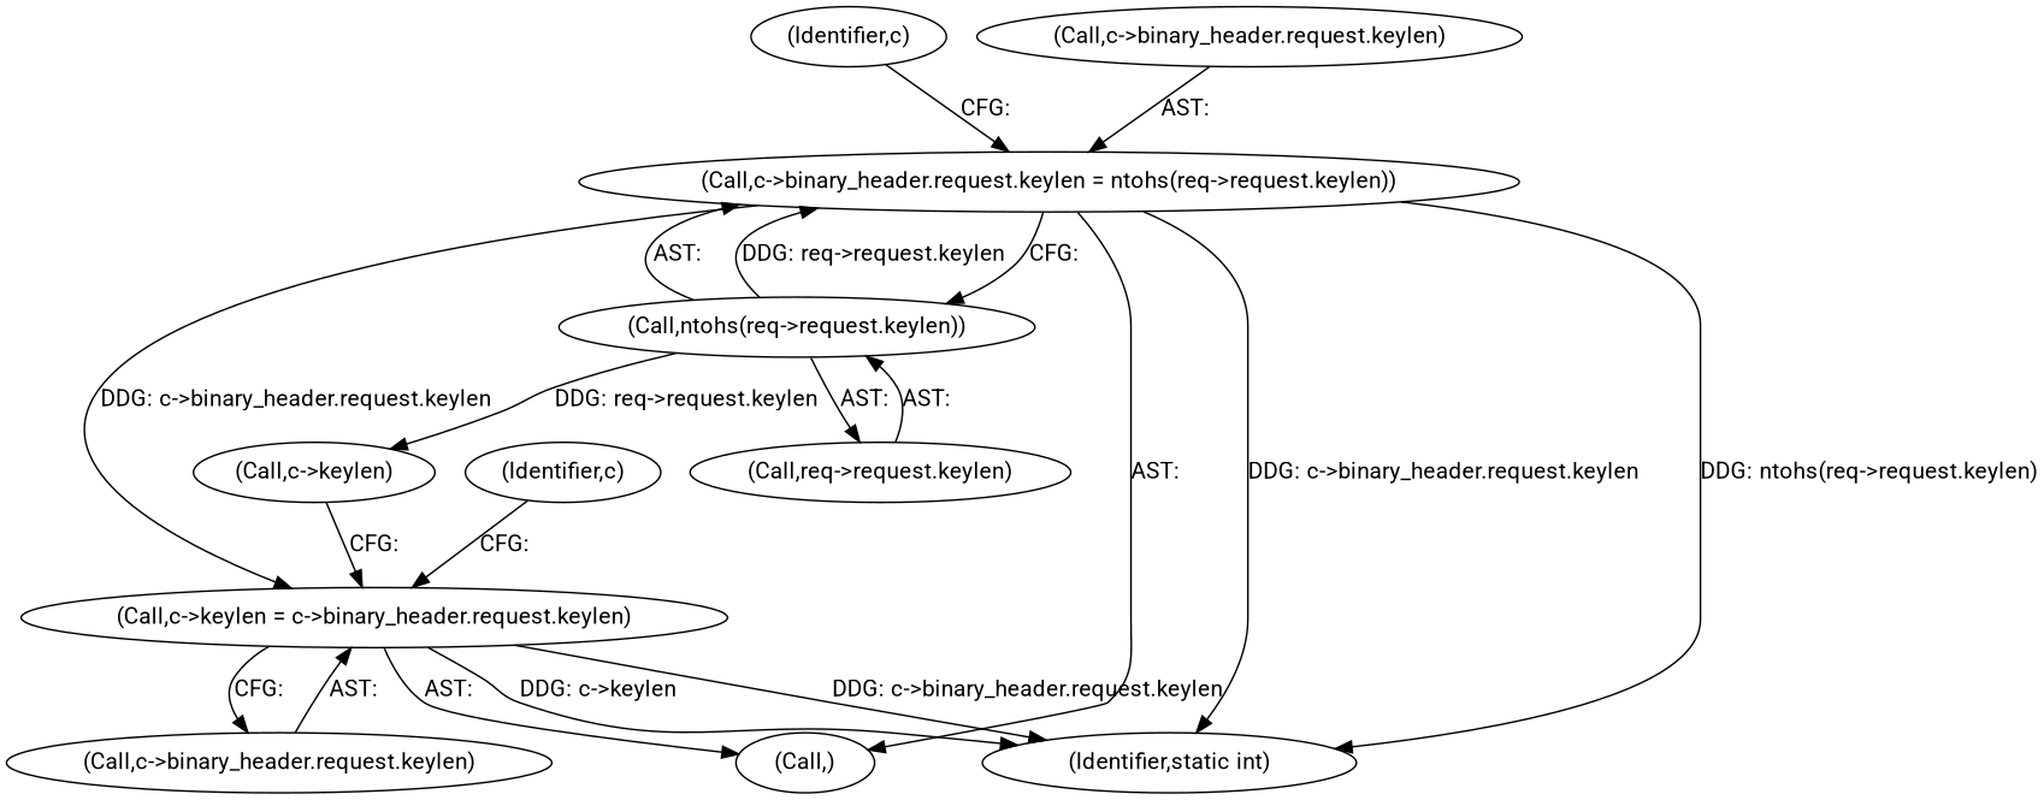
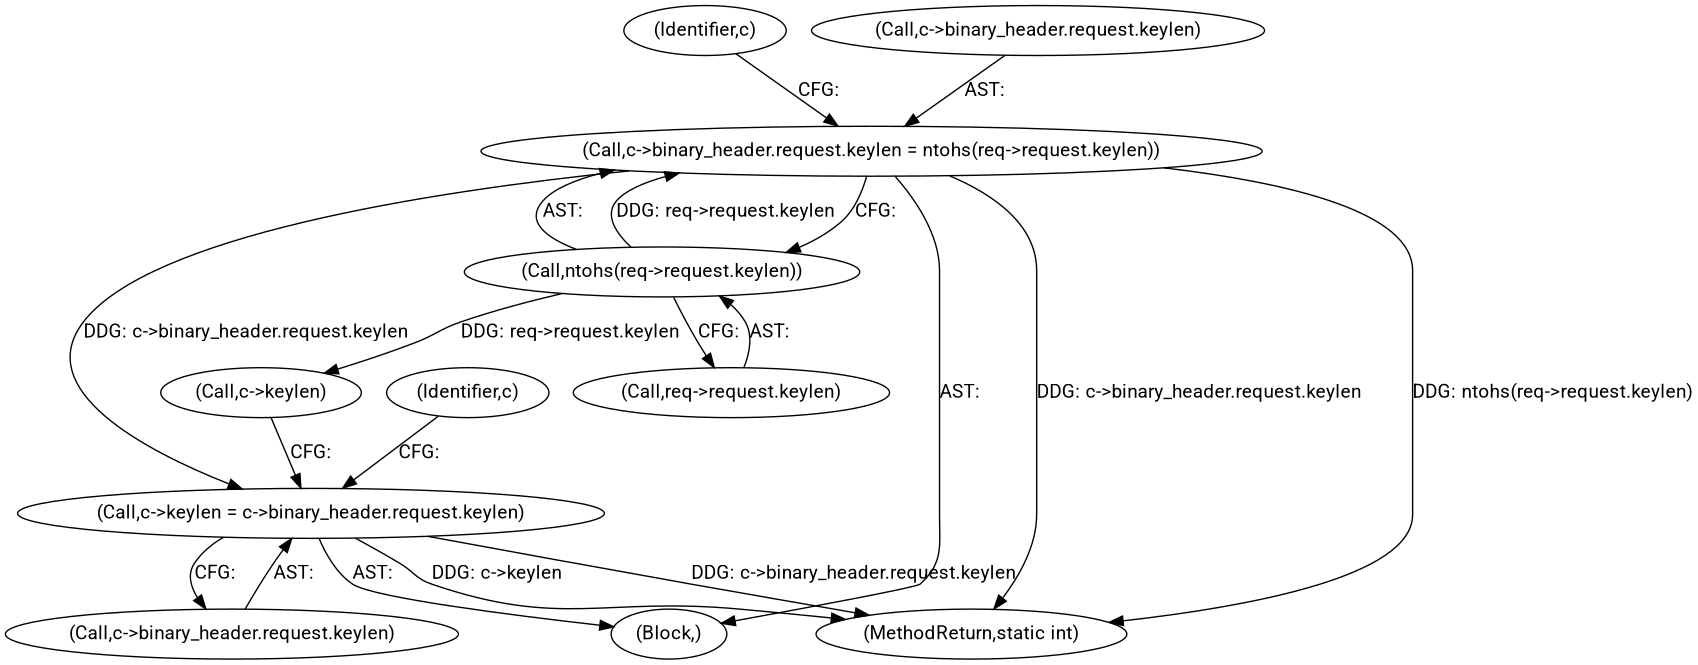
  digraph {
    fontname=Roboto
    node [fontname=Roboto]
    edge [fontname=Roboto]
    n1 [label="(Call,c->keylen = c->binary_header.request.keylen)"]
    n2 [label="(Call,c->binary_header.request.keylen)"]
-   n3 [label="(Identifier,static int)"]
-   n4 [label="(Call,)"]
+   n3 [label="(MethodReturn,static int)"]
+   n4 [label="(Block,)"]
    n5 [label="(Call,c->binary_header.request.keylen = ntohs(req->request.keylen))"]
    n6 [label="(Call,ntohs(req->request.keylen))"]
    n7 [label="(Call,req->request.keylen)"]
    n8 [label="(Call,c->keylen)"]
    n9 [label="(Identifier,c)"]
    n10 [label="(Identifier,c)"]
    n11 [label="(Call,c->binary_header.request.keylen)"]
    n1 -> n2 [label="CFG: "]
    n1 -> n3 [label="DDG: c->keylen"]
    n1 -> n3 [label="DDG: c->binary_header.request.keylen"]
    n1 -> n4 [label="AST: "]
    n2 -> n1 [label="AST: "]
    n5 -> n1 [label="DDG: c->binary_header.request.keylen"]
    n5 -> n3 [label="DDG: c->binary_header.request.keylen"]
    n5 -> n3 [label="DDG: ntohs(req->request.keylen)"]
    n5 -> n4 [label="AST: "]
    n5 -> n6 [label="CFG: "]
    n6 -> n5 [label="AST: "]
    n6 -> n5 [label="DDG: req->request.keylen"]
-   n6 -> n7 [label="AST: "]
+   n6 -> n7 [label="CFG: "]
    n6 -> n8 [label="DDG: req->request.keylen"]
    n7 -> n6 [label="AST: "]
    n8 -> n1 [label="CFG: "]
    n9 -> n5 [label="CFG: "]
    n10 -> n1 [label="CFG: "]
    n11 -> n5 [label="AST: "]
  }
